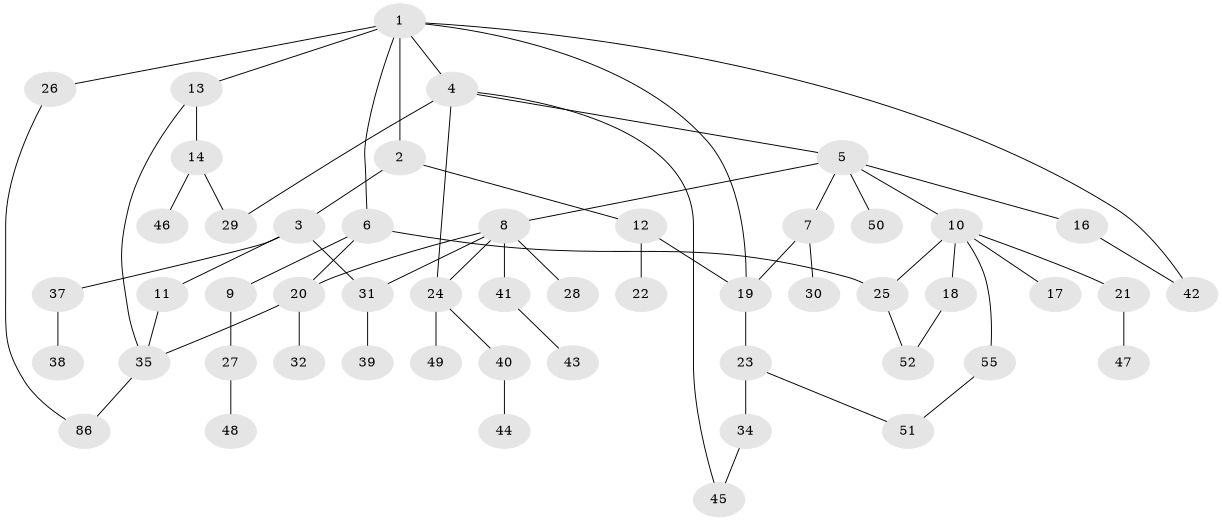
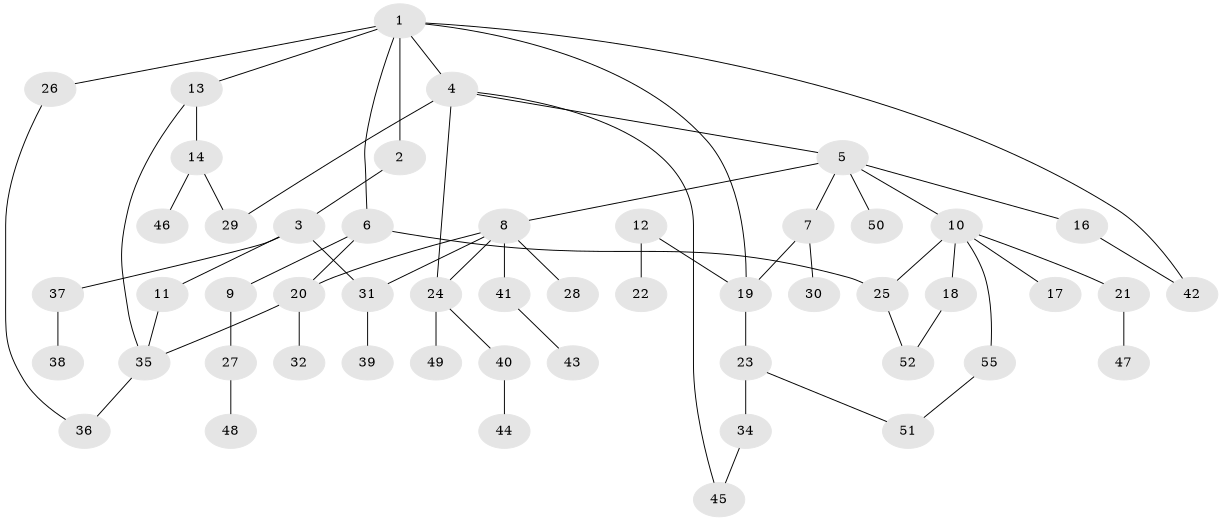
  graph {
    node [color=gray90 style=filled]
    1
    2
    4
    6
    13
    19
    26
    42
    3
    12
    5
    24
    29
    45
    9
    20
    25
    35
    14
    23
-   36 [label=86]
+   36
    11
    31
    37
    22
    39
    38
    7
    8
    10
    16
    50
    40
    49
    30
    28
    41
    n38 [label=55]
    17
    18
    21
    27
    32
    52
    43
    48
    51
    47
    46
    34
    44
    1 -- 2
    1 -- 4
    1 -- 6
    1 -- 13
    1 -- 19
    1 -- 26
    1 -- 42
    2 -- 3
-   2 -- 12
    4 -- 5
    4 -- 24
    4 -- 29
    4 -- 45
    6 -- 9
    6 -- 20
    6 -- 25
    13 -- 35
    13 -- 14
    19 -- 23
    26 -- 36
    3 -- 11
    3 -- 31
    3 -- 37
    12 -- 19
    12 -- 22
    5 -- 7
    5 -- 8
    5 -- 10
    5 -- 16
    5 -- 50
    24 -- 40
    24 -- 49
    9 -- 27
    20 -- 35
    20 -- 32
    25 -- 52
    35 -- 36
    14 -- 29
    14 -- 46
    23 -- 51
    23 -- 34
    11 -- 35
    31 -- 39
    37 -- 38
    7 -- 19
    7 -- 30
    8 -- 24
    8 -- 20
    8 -- 31
    8 -- 28
    8 -- 41
    10 -- 25
    10 -- n38
    10 -- 17
    10 -- 18
    10 -- 21
    16 -- 42
    40 -- 44
    41 -- 43
    n38 -- 51
    18 -- 52
    21 -- 47
    27 -- 48
    34 -- 45
  }
